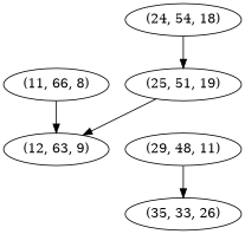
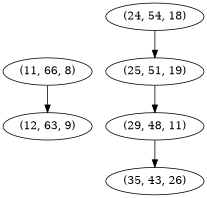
  digraph {
    "(11, 66, 8)"
    "(12, 63, 9)"
    "(24, 54, 18)"
    "(25, 51, 19)"
    n5 [label="(29, 48, 11)"]
-   "(35, 43, 26)" [label="(35, 33, 26)"]
+   "(35, 43, 26)"
    "(11, 66, 8)" -> "(12, 63, 9)"
    "(24, 54, 18)" -> "(25, 51, 19)"
-   "(25, 51, 19)" -> "(12, 63, 9)"
+   "(25, 51, 19)" -> n5
    n5 -> "(35, 43, 26)"
  }
